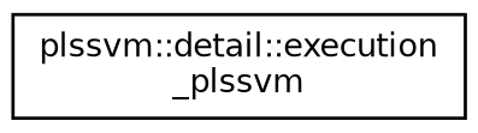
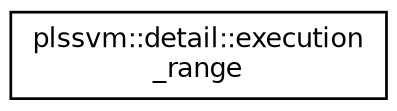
  digraph {
    rankdir=LR
-   n1 [color=black fillcolor=white fontname=Helvetica fontsize=10 height=0.2 label="plssvm::detail::execution\l_plssvm" shape=record style=filled width=0.4]
+   n1 [color=black fillcolor=white fontname=Helvetica fontsize=10 height=0.2 label="plssvm::detail::execution\l_range" shape=record style=filled width=0.4]
  }
